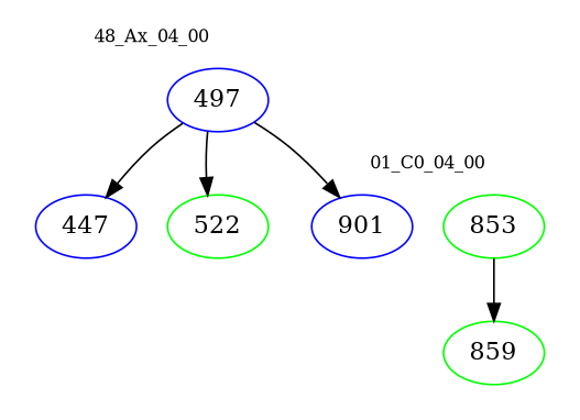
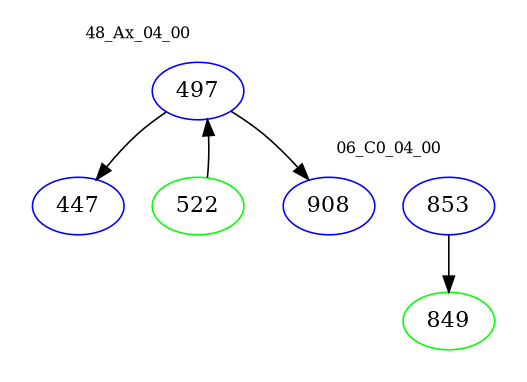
  digraph {
    node [color=blue]
    edge [color=black]
    n1 [label=497]
    n2 [label=447]
    n3 [color=green label=522]
-   n4 [color=green label=853]
-   n5 [color=green label=859]
-   n6 [label=901]
+   n4 [label=853]
+   n5 [color=green label=849]
+   n6 [label=908]
    subgraph cluster_1 {
      color=white
      fontsize=10
      label="48_Ax_04_00"
      n1
      n2
      n3
    }
    subgraph cluster_2 {
      color=white
      fontsize=10
-     label="01_C0_04_00"
+     label="06_C0_04_00"
      n4
      n5
      n6
    }
    n1 -> n2
-   n1 -> n3
+   n3 -> n1
    n1 -> n6
    n4 -> n5
  }
